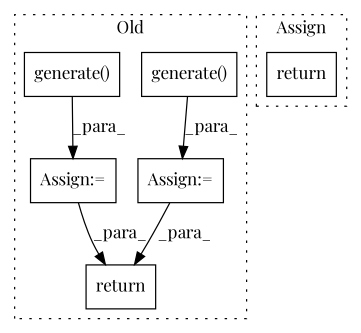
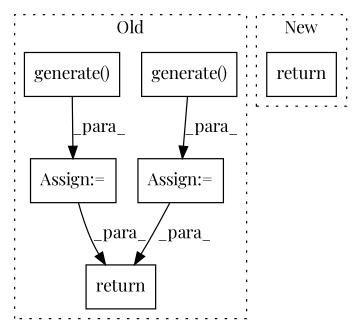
  digraph {
    fontname="Playfair Display"
    node [a=75 l=7 shape=box fontname="Playfair Display"]
    edge [fontname="Playfair Display"]
    n1 [l=25 label="generate()" s=1549]
    n2 [a=93 label=return s=2086]
    n3 [a=68 l=3 label="Assign:=" s=1490]
    n4 [l=26 label="generate()" s=1493]
    n5 [a=68 l=3 label="Assign:=" s=1546]
    n6 [a=93 label=return s=2361]
    subgraph cluster_1 {
      label=Old
      style=dotted
      n1
      n2
      n3
      n4
      n5
    }
    subgraph cluster_2 {
-     label=Assign
+     label=New
      style=dotted
      n6
    }
    n1 -> n5 [label=_para_]
    n3 -> n2 [label=_para_]
    n4 -> n3 [label=_para_]
    n5 -> n2 [label=_para_]
  }
